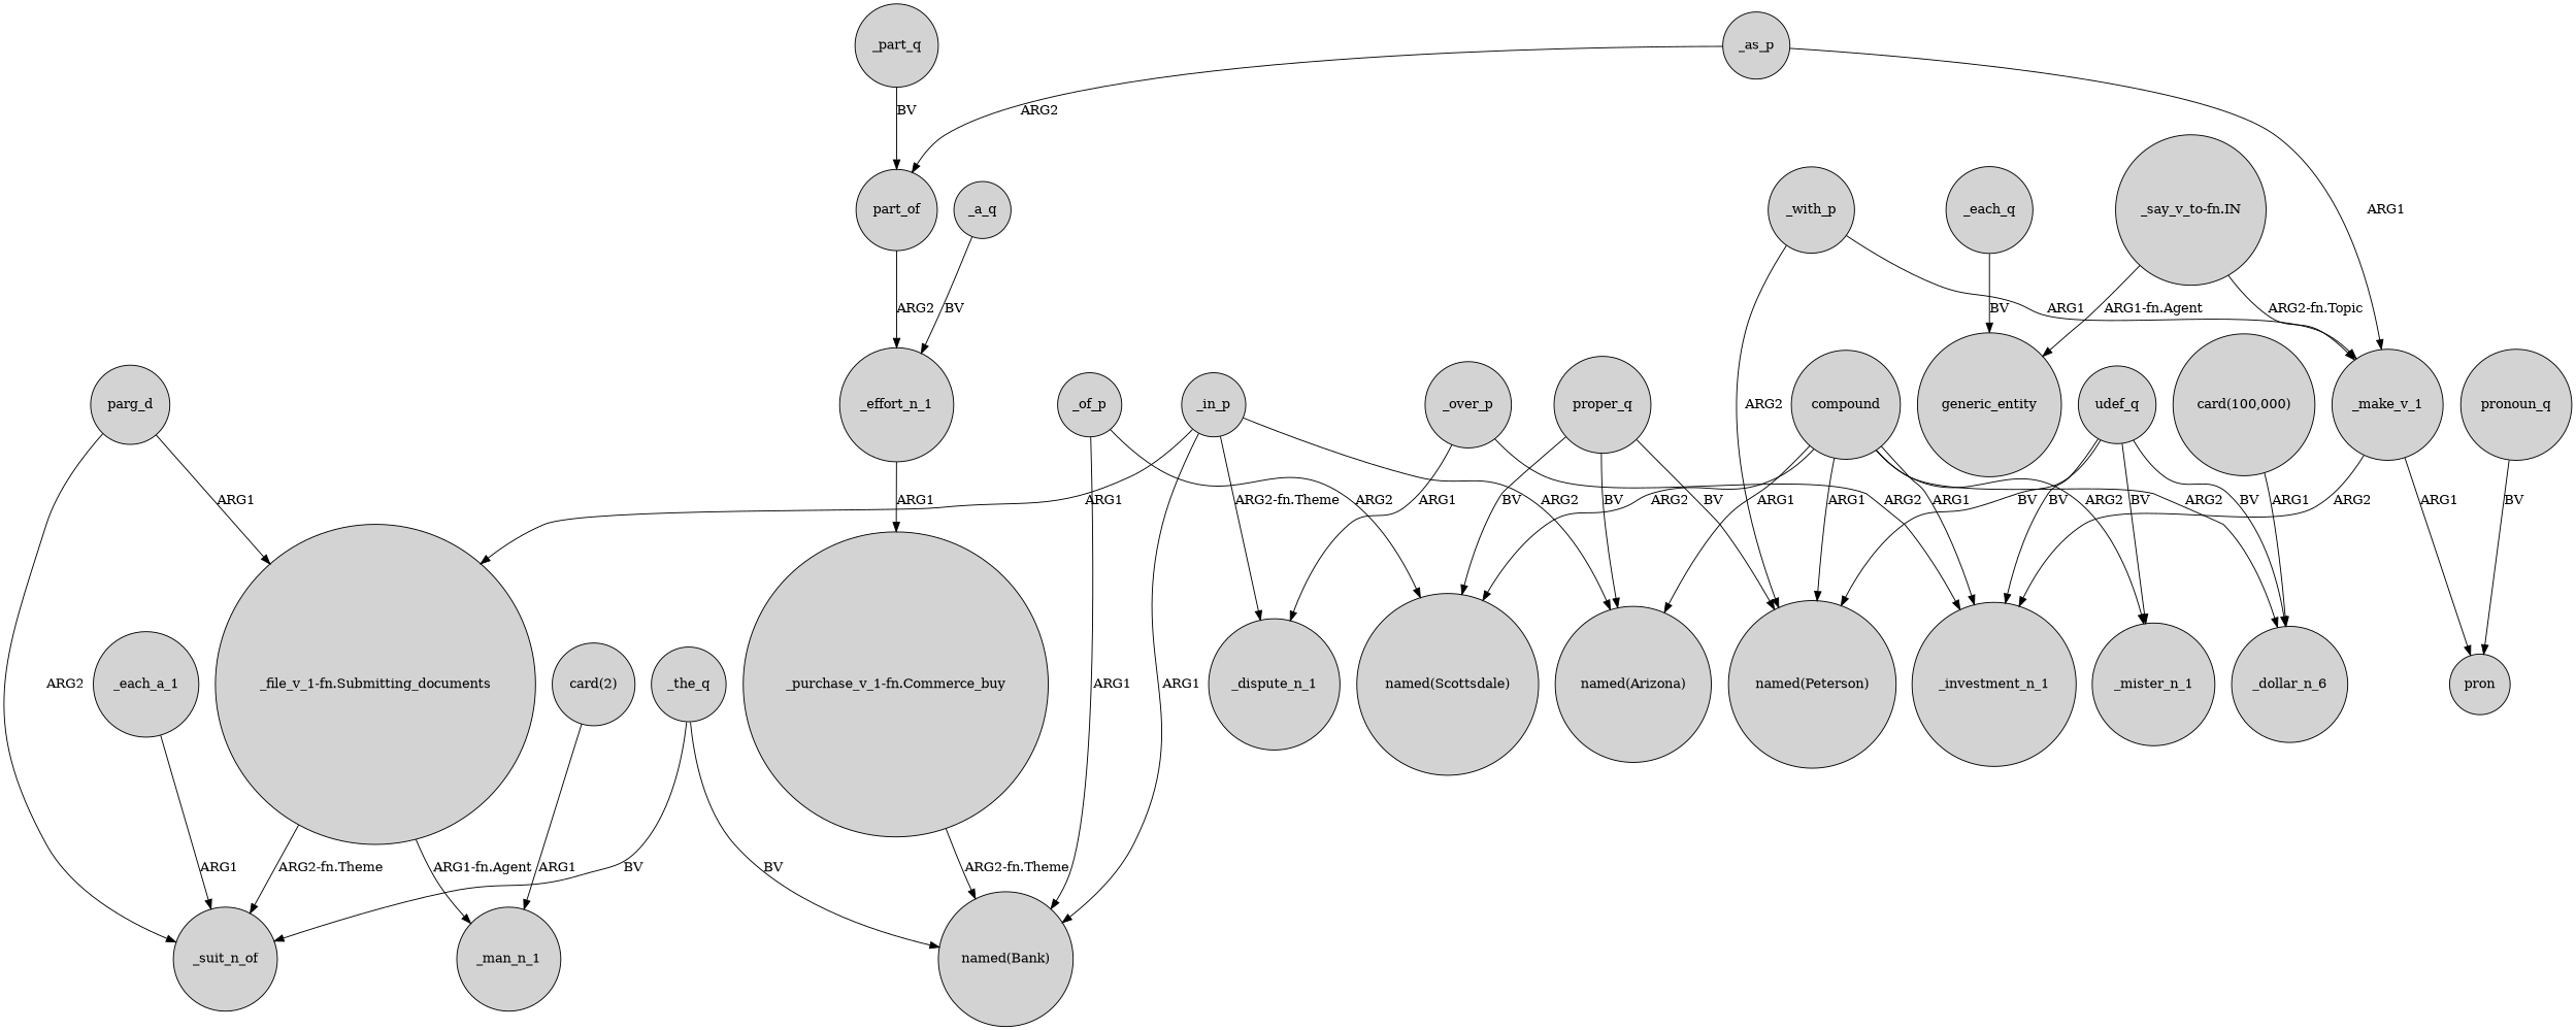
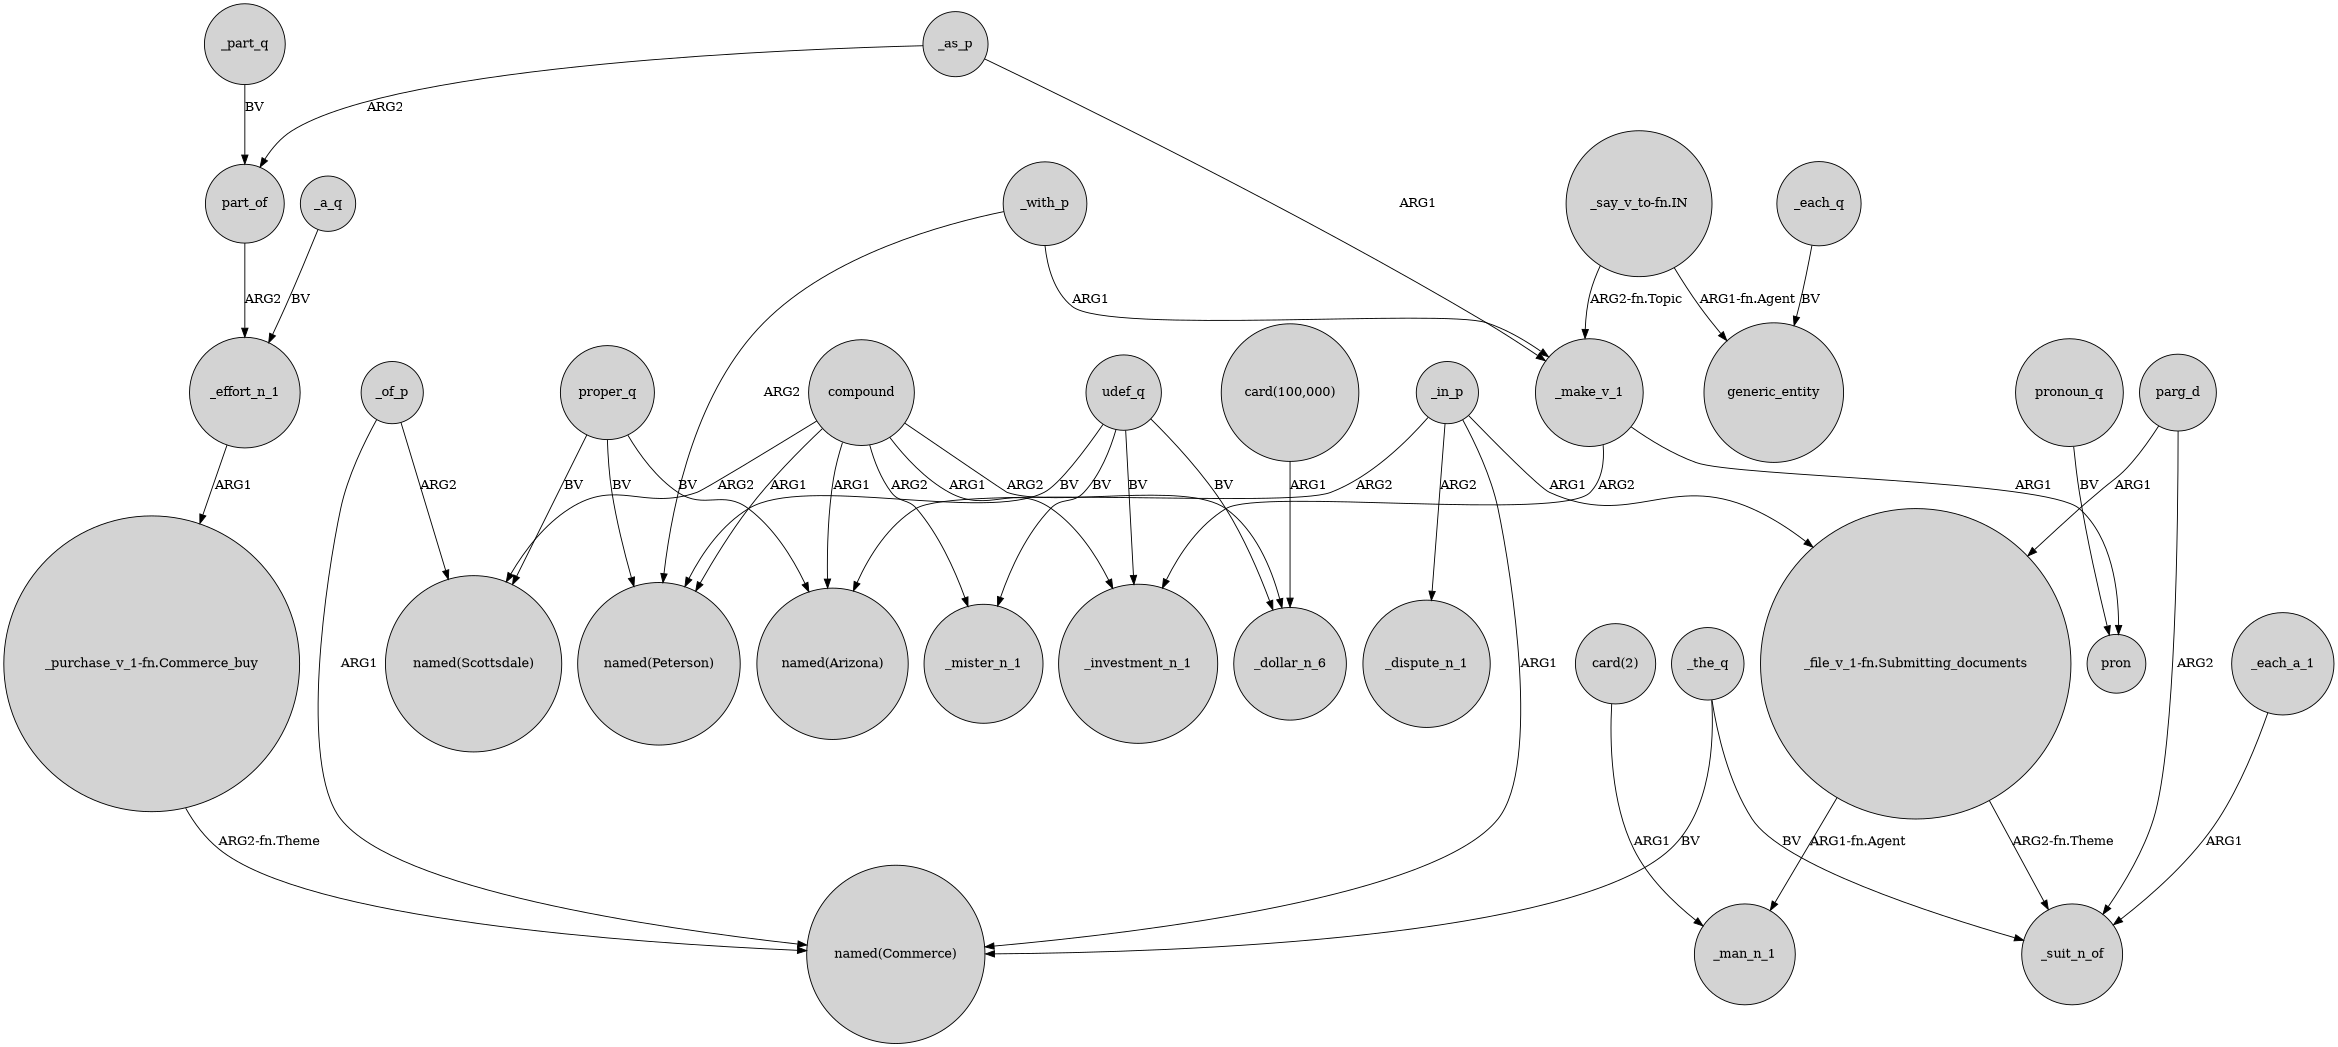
  digraph {
    node [shape=circle style=filled]
    proper_q
    "named(Scottsdale)"
    "named(Arizona)"
    "named(Peterson)"
    compound
    _mister_n_1
    _investment_n_1
    n8 [label=_dollar_n_6]
    _in_p
    _dispute_n_1
-   "named(Bank)"
+   "named(Bank)" [label="named(Commerce)"]
    "_file_v_1-fn.Submitting_documents"
    _suit_n_of
    _man_n_1
    "_say_v_to-fn.IN"
    generic_entity
    _make_v_1
    pron
    part_of
    _effort_n_1
    "_purchase_v_1-fn.Commerce_buy"
    _as_p
-   _over_p
    _the_q
    udef_q
    parg_d
    _of_p
    _a_q
    _part_q
    pronoun_q
    "card(100,000)"
    _with_p
    n33 [label=_each_a_1]
    _each_q
    "card(2)"
    proper_q -> "named(Scottsdale)" [label=BV]
    proper_q -> "named(Arizona)" [label=BV]
    proper_q -> "named(Peterson)" [label=BV]
    compound -> "named(Scottsdale)" [label=ARG2]
    compound -> "named(Arizona)" [label=ARG1]
    compound -> "named(Peterson)" [label=ARG1]
    compound -> _mister_n_1 [label=ARG2]
    compound -> _investment_n_1 [label=ARG1]
    compound -> n8 [label=ARG2]
    _in_p -> "named(Arizona)" [label=ARG2]
-   _in_p -> _dispute_n_1 [label="ARG2-fn.Theme"]
+   _in_p -> _dispute_n_1 [label=ARG2]
    _in_p -> "named(Bank)" [label=ARG1]
    _in_p -> "_file_v_1-fn.Submitting_documents" [label=ARG1]
    "_file_v_1-fn.Submitting_documents" -> _suit_n_of [label="ARG2-fn.Theme"]
    "_file_v_1-fn.Submitting_documents" -> _man_n_1 [label="ARG1-fn.Agent"]
    "_say_v_to-fn.IN" -> generic_entity [label="ARG1-fn.Agent"]
    "_say_v_to-fn.IN" -> _make_v_1 [label="ARG2-fn.Topic"]
    _make_v_1 -> _investment_n_1 [label=ARG2]
    _make_v_1 -> pron [label=ARG1]
    part_of -> _effort_n_1 [label=ARG2]
    _effort_n_1 -> "_purchase_v_1-fn.Commerce_buy" [label=ARG1]
    "_purchase_v_1-fn.Commerce_buy" -> "named(Bank)" [label="ARG2-fn.Theme"]
    _as_p -> _make_v_1 [label=ARG1]
    _as_p -> part_of [label=ARG2]
-   _over_p -> _investment_n_1 [label=ARG2]
-   _over_p -> _dispute_n_1 [label=ARG1]
    _the_q -> "named(Bank)" [label=BV]
    _the_q -> _suit_n_of [label=BV]
    udef_q -> "named(Peterson)" [label=BV]
    udef_q -> _mister_n_1 [label=BV]
    udef_q -> _investment_n_1 [label=BV]
    udef_q -> n8 [label=BV]
    parg_d -> "_file_v_1-fn.Submitting_documents" [label=ARG1]
    parg_d -> _suit_n_of [label=ARG2]
    _of_p -> "named(Scottsdale)" [label=ARG2]
    _of_p -> "named(Bank)" [label=ARG1]
    _a_q -> _effort_n_1 [label=BV]
    _part_q -> part_of [label=BV]
    pronoun_q -> pron [label=BV]
    "card(100,000)" -> n8 [label=ARG1]
    _with_p -> "named(Peterson)" [label=ARG2]
    _with_p -> _make_v_1 [label=ARG1]
    n33 -> _suit_n_of [label=ARG1]
    _each_q -> generic_entity [label=BV]
    "card(2)" -> _man_n_1 [label=ARG1]
  }
